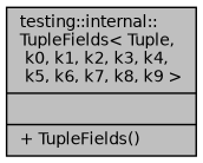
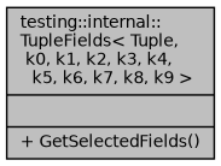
  digraph {
    fontname="DejaVu Sans"
-   n1 [color=black fillcolor=grey75 fontcolor=black fontname="DejaVu Sans" fontsize=10 height=0.2 label="{testing::internal::\lTupleFields\< Tuple,\l k0, k1, k2, k3, k4,\l k5, k6, k7, k8, k9 \>\n||+ TupleFields()\l}" shape=record style=filled width=0.4]
+   n1 [color=black fillcolor=grey75 fontcolor=black fontname="DejaVu Sans" fontsize=10 height=0.2 label="{testing::internal::\lTupleFields\< Tuple,\l k0, k1, k2, k3, k4,\l k5, k6, k7, k8, k9 \>\n||+ GetSelectedFields()\l}" shape=record style=filled width=0.4]
  }
